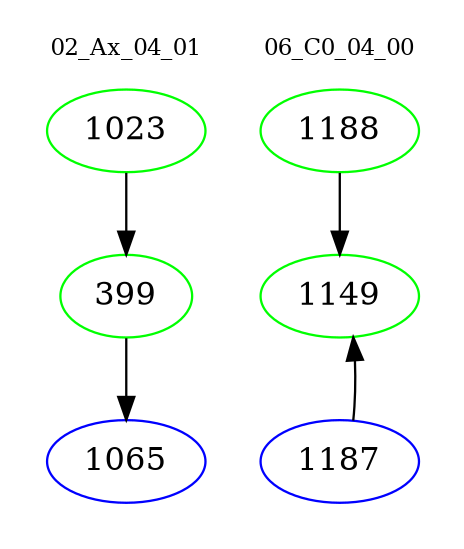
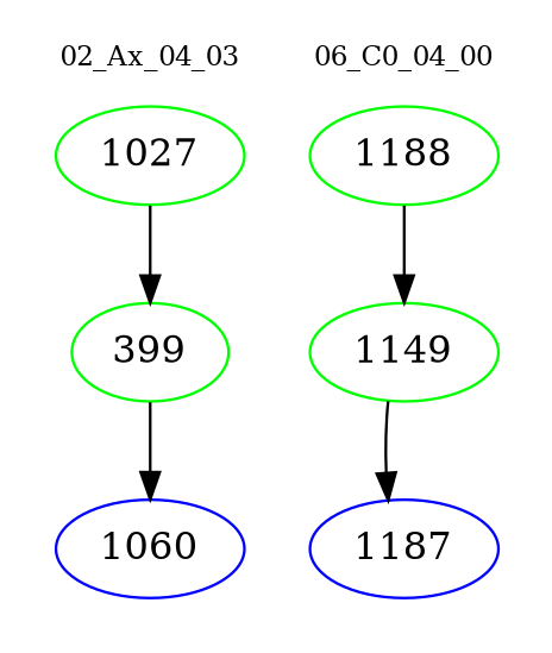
  digraph {
    node [color=green]
    edge [color=black]
-   n1 [label=1023]
+   n1 [label=1027]
    n2 [label=399]
-   n3 [color=blue label=1065]
+   n3 [color=blue label=1060]
    n4 [label=1188]
    n5 [label=1149]
    n6 [color=blue label=1187]
    subgraph cluster_1 {
      color=white
      fontsize=10
-     label="02_Ax_04_01"
+     label="02_Ax_04_03"
      n1
      n2
      n3
    }
    subgraph cluster_2 {
      color=white
      fontsize=10
      label="06_C0_04_00"
      n4
      n5
      n6
    }
    n1 -> n2
    n2 -> n3
    n4 -> n5
-   n6 -> n5
+   n5 -> n6
  }
